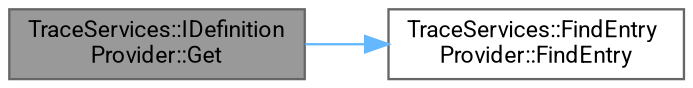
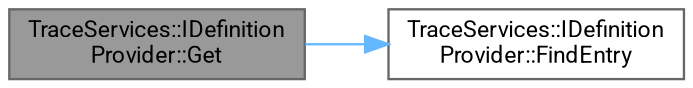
  digraph {
    rankdir=LR
    fontname=Roboto
    node [fontname=Roboto fontsize=10 shape=box style=filled]
    n1 [color=gray40 fillcolor=grey60 fontcolor=black height=0.2 label="TraceServices::IDefinition\lProvider::Get" width=0.4]
-   n2 [color=grey40 fillcolor=white height=0.2 label="TraceServices::FindEntry\lProvider::FindEntry" width=0.4]
+   n2 [color=grey40 fillcolor=white height=0.2 label="TraceServices::IDefinition\lProvider::FindEntry" width=0.4]
    n1 -> n2 [color=steelblue1 fontname=Roboto fontsize=10 labelfontname=Helvetica labelfontsize=10 style=solid]
  }
